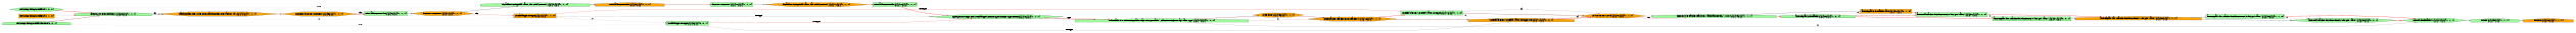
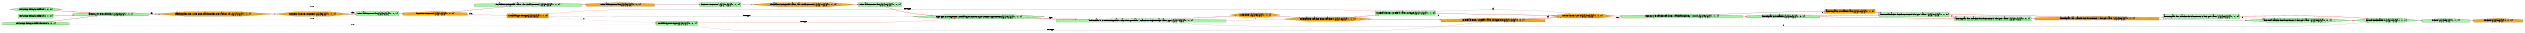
  digraph {
    rankdir=LR
    node [fillcolor=palegreen shape=house style=filled]
    edge [arrowhead=normal color=gray40 style=bold]
    n1 [label="testStringMissingSortedFirst['1', '0', '0']" shape=hexagon]
    n2 [label="Directory dir = newDirectory()@@@3@@@['1', '1', '1']"]
    n3 [fillcolor=orange label="SortField.Type sortType@@@2@@@['1', '1', '0']" shape=box]
    n4 [fillcolor=orange label="RandomIndexWriter writer = new RandomIndexWriter(random(),dir)@@@4@@@['1', '1', '1']" shape=hexagon]
    n5 [label="SortField sf = new SortField(\"value\",sortType)@@@17@@@['1', '1', '0']" shape=box]
    n6 [label="SortField.Type sortType@@@2@@@['0', '0', '1']" shape=box]
    n7 [label="Type type = sortType == SortField.Type.STRING? Type.SORTED: Type.BINARY@@@13@@@['1', '1', '1']" shape=hexagon]
    n8 [fillcolor=orange label="writer.close()@@@15@@@['1', '1', '1']" shape=hexagon]
    n9 [fillcolor=orange label="IndexSearcher searcher = newSearcher(ir)@@@16@@@['1', '1', '1']" shape=hexagon]
    n10 [fillcolor=orange label="SortField sf = new SortField(\"value\",sortType,true)@@@17@@@['0', '0', '1']"]
    n11 [fillcolor=orange label="dir.close()@@@26@@@['1', '1', '1']"]
    n12 [fillcolor=orange label="Document doc = new Document()@@@5@@@['1', '1', '1']" shape=hexagon]
    n13 [label="writer.addDocument(doc)@@@6@@@['1', '1', '1']" shape=box]
    n14 [fillcolor=orange label="Sort sort = new Sort(sf)@@@18@@@['1', '1', '1']" shape=hexagon]
    n15 [label="testStringMissingSortedFirstReverse['0', '0', '1']"]
    n16 [label="assertNull(searcher.doc(td.scoreDocs(0(.doc).get(\"value\"))@@@21@@@['1', '1', '0']" shape=box]
    n17 [label="assertEquals(\"foo\",searcher.doc(td.scoreDocs(0(.doc).get(\"value\"))@@@21@@@['0', '0', '1']" shape=box]
    n18 [fillcolor=orange label="assertEquals(\"bar\",searcher.doc(td.scoreDocs(1(.doc).get(\"value\"))@@@22@@@['1', '1', '1']"]
    n19 [label="assertNull(searcher.doc(td.scoreDocs(2(.doc).get(\"value\"))@@@23@@@['0', '0', '1']" shape=hexagon]
    n20 [label="assertEquals(\"foo\",searcher.doc(td.scoreDocs(2(.doc).get(\"value\"))@@@23@@@['1', '1', '0']" shape=box]
-   n21 [fillcolor=orange label="doc = new Document()@@@7@@@['1', '1', '1']" shape=hexagon]
+   n21 [fillcolor=orange label="doc = new Document()@@@7@@@['1', '1', '1']"]
    n22 [label="doc.add(newStringField(\"value\",\"foo\",Field.Store.YES))@@@8@@@['1', '1', '1']"]
    n23 [fillcolor=orange label="writer.addDocument(doc)@@@9@@@['1', '1', '1']"]
    n24 [label="doc = new Document()@@@10@@@['1', '1', '1']" shape=box]
    n25 [label="TopDocs td = searcher.search(new MatchAllDocsQuery(),10,sort)@@@19@@@['1', '1', '1']"]
    n26 [label="assertEquals(3,td.totalHits)@@@20@@@['1', '0', '1']"]
    n27 [fillcolor=orange label="assertEquals(3,td.totalHits.value)@@@20@@@['0', '1', '0']" shape=box]
    n28 [fillcolor=orange label="doc.add(newStringField(\"value\",\"bar\",Field.Store.YES))@@@11@@@['1', '1', '1']" shape=hexagon]
    n29 [label="writer.addDocument(doc)@@@12@@@['1', '1', '1']" shape=box]
    n30 [label="TestUtil.checkReader(ir)@@@24@@@['1', '1', '1']" shape=hexagon]
    n31 [label="ir.close()@@@25@@@['1', '1', '1']"]
    n32 [label="IndexReader ir = UninvertingReader.wrap(writer.getReader(),Collections.singletonMap(\"value\",type))@@@14@@@['1', '1', '1']"]
-   n33 [fillcolor=orange label="testStringMissingSortedFirst['0', '1', '0']" shape=box]
+   n33 [label="testStringMissingSortedFirst['0', '1', '0']" shape=box]
    n1 -> n2 [color=red]
    n1 -> n3 [label=true style=dotted]
    n2 -> n4 [arrowhead=dot label=dir style=solid]
    n2 -> n4
    n3 -> n5 [arrowhead=odot color=red label=sortType style=solid]
    n3 -> n6 [color=brown label=0 style=dashed]
    n3 -> n7 [arrowhead=odot label=sortType style=solid]
    n4 -> n12 [color=brown]
    n5 -> n10 [arrowhead=dot color=brown label=0 style=dashed]
    n5 -> n14 [label=sf style=solid]
    n5 -> n14 [arrowhead=odot color=brown]
    n6 -> n7 [arrowhead=dot color=red label=sortType style=solid]
    n6 -> n10 [label=sortType style=solid]
    n7 -> n32 [arrowhead=dot color=red label=type style=solid]
    n7 -> n32 [color=brown]
    n8 -> n9 [color=brown]
    n9 -> n5 [arrowhead=odot color=red]
    n9 -> n10 [color=brown]
    n10 -> n14 [color=brown label=sf style=solid]
    n10 -> n14 [color=red]
    n12 -> n13 [arrowhead=odot color=red label=doc style=solid]
    n12 -> n13 [arrowhead=dot color=brown]
    n13 -> n21 [arrowhead=dot]
    n14 -> n25 [arrowhead=dot]
    n14 -> n25 [color=red label=sort style=solid]
    n15 -> n2 [color=brown]
    n15 -> n6 [arrowhead=dot color=brown label=true style=dotted]
    n16 -> n17 [color=brown label=0 style=dashed]
    n16 -> n18 [arrowhead=dot color=red]
    n17 -> n18 [arrowhead=dot]
    n18 -> n19
    n18 -> n20 [arrowhead=odot]
    n19 -> n30 [color=red]
    n20 -> n19 [arrowhead=dot label=0 style=dashed]
    n20 -> n30 [arrowhead=odot color=red]
    n21 -> n3 [color=red label=doc style=solid]
    n21 -> n22 [arrowhead=dot]
    n22 -> n23 [arrowhead=dot color=brown]
    n23 -> n24 [arrowhead=dot color=brown]
    n24 -> n28
    n25 -> n26 [color=red]
    n25 -> n27 [arrowhead=dot]
    n26 -> n16 [color=brown]
    n26 -> n17 [arrowhead=odot color=red]
    n26 -> n27 [color=red label=0 style=dashed]
    n27 -> n16 [arrowhead=dot color=brown]
    n28 -> n29 [color=red]
    n29 -> n7 [arrowhead=odot color=red]
    n30 -> n31
    n31 -> n11 [arrowhead=dot]
    n32 -> n8 [arrowhead=dot color=brown]
    n32 -> n9 [arrowhead=odot color=brown label=ir style=solid]
    n32 -> n30 [arrowhead=dot label=ir style=solid]
-   n33 -> n2 [arrowhead=dot color=red style=dashed]
-   n33 -> n3 [arrowhead=odot label=0 style=dotted]
+   n33 -> n2 [arrowhead=dot color=red]
+   n33 -> n3 [arrowhead=odot label=true style=dotted]
  }
